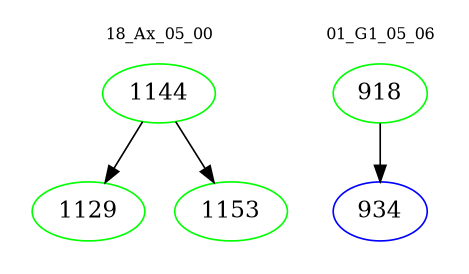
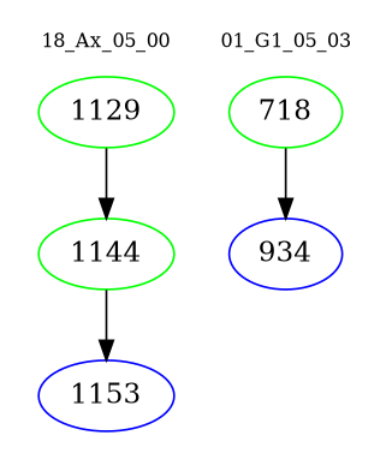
  digraph {
    node [color=green]
    edge [color=black]
    n1 [label=1144]
    n2 [label=1129]
-   n3 [label=1153]
-   n4 [label=918]
+   n3 [color=blue label=1153]
+   n4 [label=718]
    n5 [color=blue label=934]
    subgraph cluster_1 {
      color=white
      fontsize=10
      label="18_Ax_05_00"
      n1
      n2
      n3
    }
    subgraph cluster_2 {
      color=white
      fontsize=10
-     label="01_G1_05_06"
+     label="01_G1_05_03"
      n4
      n5
    }
-   n1 -> n2
+   n2 -> n1
    n1 -> n3
    n4 -> n5
  }
